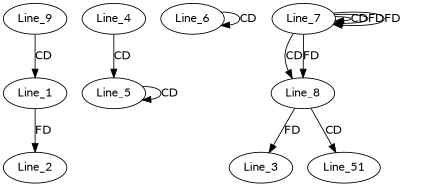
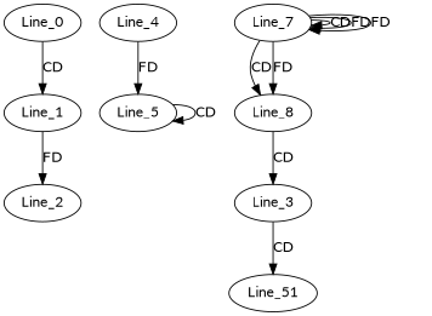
  digraph {
    fontname=Lato
    node [fontname=Lato]
    edge [fontname=Lato]
-   Line_0 [label=Line_9]
+   Line_0
    Line_1
    Line_2
    Line_5
    Line_4
-   Line_6
    Line_7
    Line_8
    n9 [label=Line_3]
    n10 [label=Line_51]
    Line_0 -> Line_1 [label=CD]
    Line_1 -> Line_2 [label=FD]
    Line_5 -> Line_5 [label=CD]
-   Line_4 -> Line_5 [label=CD]
-   Line_6 -> Line_6 [label=CD]
+   Line_4 -> Line_5 [label=FD]
    Line_7 -> Line_7 [label=CD]
    Line_7 -> Line_7 [label=FD]
    Line_7 -> Line_7 [label=FD]
    Line_7 -> Line_8 [label=CD]
    Line_7 -> Line_8 [label=FD]
-   Line_8 -> n9 [label=FD]
-   Line_8 -> n10 [label=CD]
+   Line_8 -> n9 [label=CD]
+   n9 -> n10 [label=CD]
  }
